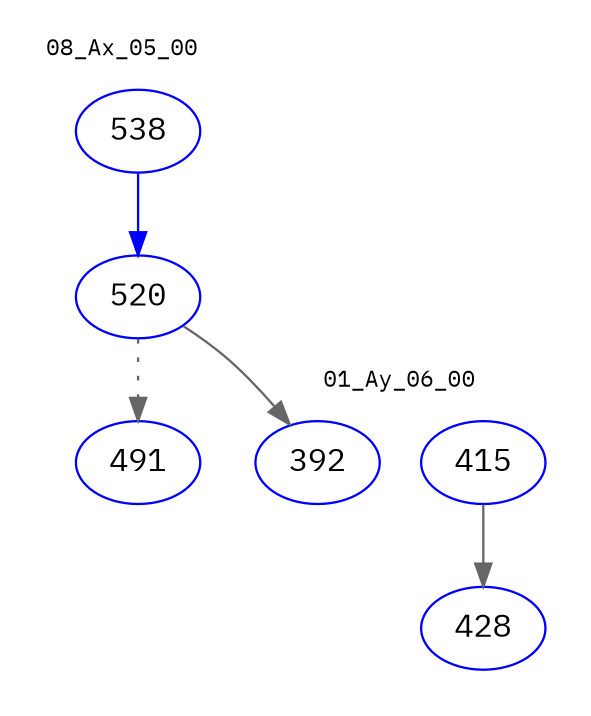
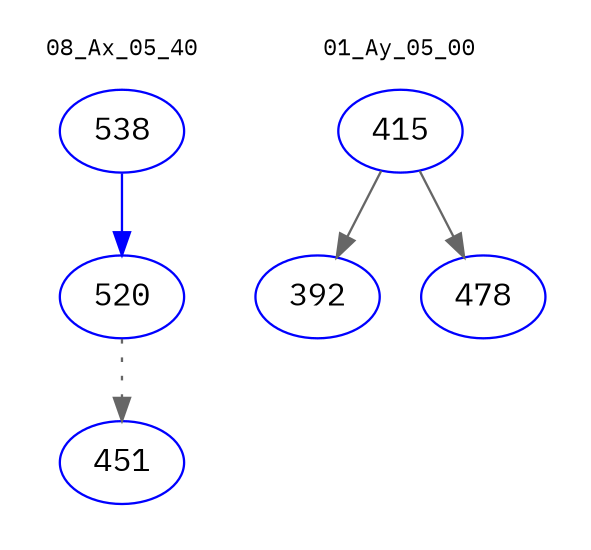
  digraph {
    fontname="IBM Plex Mono"
    node [color=blue fontname="IBM Plex Mono"]
    edge [color=gray40 fontname="IBM Plex Mono" style=solid]
    n1 [label=520]
-   n2 [label=491]
+   n2 [label=451]
    n3 [label=538]
    n4 [label=415]
    n5 [label=392]
-   n6 [label=428]
+   n6 [label=478]
    subgraph cluster_1 {
      color=white
      fontsize=10
-     label="08_Ax_05_00"
+     label="08_Ax_05_40"
      n1
      n2
      n3
    }
    subgraph cluster_2 {
      color=white
      fontsize=10
-     label="01_Ay_06_00"
+     label="01_Ay_05_00"
      n4
      n5
      n6
    }
    n1 -> n2 [style=dotted]
    n3 -> n1 [color=blue]
-   n1 -> n5
+   n4 -> n5
    n4 -> n6
  }
